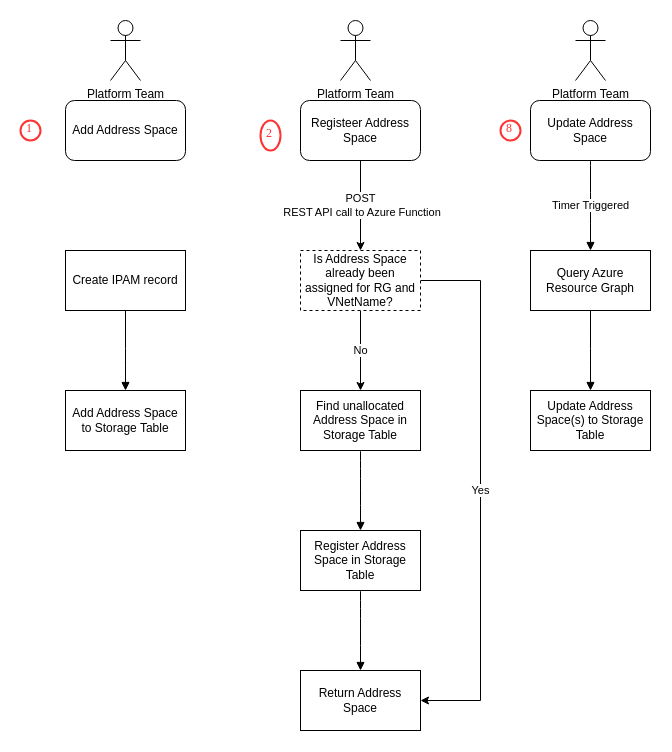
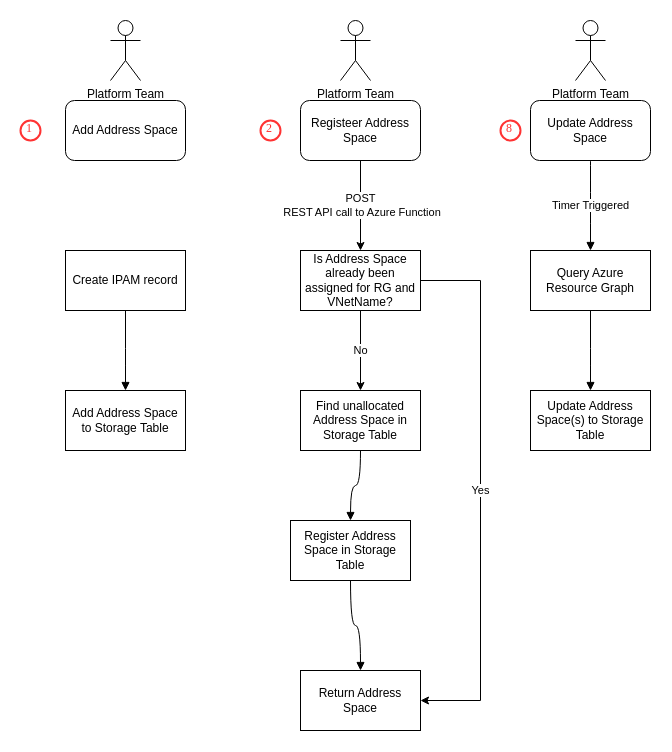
  <mxCell id="0" />
  <mxCell id="1" parent="0" />
  <mxCell id="2" value="&lt;span style=&quot;color: rgb(0 , 0 , 0) ; font-family: &amp;#34;helvetica&amp;#34; ; font-size: 11px ; font-style: normal ; font-weight: 400 ; letter-spacing: normal ; text-align: center ; text-indent: 0px ; text-transform: none ; word-spacing: 0px ; background-color: rgb(255 , 255 , 255) ; display: inline ; float: none&quot;&gt;POST&lt;br&gt;&amp;nbsp;REST API call to Azure Function&lt;/span&gt;" style="edgeStyle=orthogonalEdgeStyle;rounded=0;orthogonalLoop=1;jettySize=auto;html=1;" parent="1" source="3" target="23" edge="1"><mxGeometry relative="1" as="geometry" /></mxCell>
  <mxCell id="3" value="Registeer Address Space" style="rounded=1;whiteSpace=wrap;html=1;" parent="1" vertex="1"><mxGeometry x="300" y="100" width="120" height="60" as="geometry" /></mxCell>
  <mxCell id="4" value="" style="edgeStyle=orthogonalEdgeStyle;curved=1;rounded=0;orthogonalLoop=1;jettySize=auto;html=1;startArrow=none;startFill=0;endArrow=block;endFill=1;entryX=0.5;entryY=0;entryDx=0;entryDy=0;" parent="1" source="5" target="20" edge="1"><mxGeometry relative="1" as="geometry" /></mxCell>
  <mxCell id="5" value="Find unallocated Address Space in Storage Table" style="rounded=0;whiteSpace=wrap;html=1;" parent="1" vertex="1"><mxGeometry x="300" y="390" width="120" height="60" as="geometry" /></mxCell>
  <mxCell id="6" value="Return Address Space" style="whiteSpace=wrap;html=1;rounded=0;" parent="1" vertex="1"><mxGeometry x="300" y="670" width="120" height="60" as="geometry" /></mxCell>
  <mxCell id="7" value="Add Address Space" style="rounded=1;whiteSpace=wrap;html=1;" parent="1" vertex="1"><mxGeometry x="65" y="100" width="120" height="60" as="geometry" /></mxCell>
  <mxCell id="8" value="" style="edgeStyle=orthogonalEdgeStyle;curved=1;rounded=0;orthogonalLoop=1;jettySize=auto;html=1;startArrow=none;startFill=0;endArrow=block;endFill=1;" parent="1" source="9" edge="1"><mxGeometry relative="1" as="geometry"><mxPoint x="125" y="390" as="targetPoint" /></mxGeometry></mxCell>
  <mxCell id="9" value="Create IPAM record" style="rounded=0;whiteSpace=wrap;html=1;" parent="1" vertex="1"><mxGeometry x="65" y="250" width="120" height="60" as="geometry" /></mxCell>
  <mxCell id="10" value="Add Address Space to Storage Table" style="rounded=0;whiteSpace=wrap;html=1;" parent="1" vertex="1"><mxGeometry x="65" y="390" width="120" height="60" as="geometry" /></mxCell>
  <mxCell id="11" value="Timer Triggered" style="edgeStyle=orthogonalEdgeStyle;curved=1;rounded=0;orthogonalLoop=1;jettySize=auto;html=1;startArrow=none;startFill=0;endArrow=block;endFill=1;" parent="1" source="12" target="14" edge="1"><mxGeometry relative="1" as="geometry" /></mxCell>
  <mxCell id="12" value="Update Address Space" style="rounded=1;whiteSpace=wrap;html=1;" parent="1" vertex="1"><mxGeometry x="530" y="100" width="120" height="60" as="geometry" /></mxCell>
  <mxCell id="13" value="" style="edgeStyle=orthogonalEdgeStyle;curved=1;rounded=0;orthogonalLoop=1;jettySize=auto;html=1;startArrow=none;startFill=0;endArrow=block;endFill=1;" parent="1" source="14" edge="1"><mxGeometry relative="1" as="geometry"><mxPoint x="590" y="390" as="targetPoint" /></mxGeometry></mxCell>
  <mxCell id="14" value="Query Azure Resource Graph" style="rounded=0;whiteSpace=wrap;html=1;" parent="1" vertex="1"><mxGeometry x="530" y="250" width="120" height="60" as="geometry" /></mxCell>
  <mxCell id="15" value="Update Address Space(s) to Storage Table" style="rounded=0;whiteSpace=wrap;html=1;" parent="1" vertex="1"><mxGeometry x="530" y="390" width="120" height="60" as="geometry" /></mxCell>
  <mxCell id="16" value="Platform Team" style="shape=umlActor;verticalLabelPosition=bottom;verticalAlign=top;html=1;outlineConnect=0;" parent="1" vertex="1"><mxGeometry x="110" y="20" width="30" height="60" as="geometry" /></mxCell>
  <mxCell id="17" value="Platform Team" style="shape=umlActor;verticalLabelPosition=bottom;verticalAlign=top;html=1;outlineConnect=0;" parent="1" vertex="1"><mxGeometry x="340" y="20" width="30" height="60" as="geometry" /></mxCell>
  <mxCell id="18" value="Platform Team" style="shape=umlActor;verticalLabelPosition=bottom;verticalAlign=top;html=1;outlineConnect=0;" parent="1" vertex="1"><mxGeometry x="575" y="20" width="30" height="60" as="geometry" /></mxCell>
  <mxCell id="19" value="" style="edgeStyle=orthogonalEdgeStyle;curved=1;rounded=0;orthogonalLoop=1;jettySize=auto;html=1;startArrow=none;startFill=0;endArrow=block;endFill=1;" parent="1" source="20" target="6" edge="1"><mxGeometry relative="1" as="geometry" /></mxCell>
- <mxCell id="20" value="Register Address Space in Storage Table" style="rounded=0;whiteSpace=wrap;html=1;" parent="1" vertex="1"><mxGeometry x="300" y="530" width="120" height="60" as="geometry" /></mxCell>
+ <mxCell id="20" value="Register Address Space in Storage Table" style="rounded=0;whiteSpace=wrap;html=1;" parent="1" vertex="1"><mxGeometry x="290" y="520" width="120" height="60" as="geometry" /></mxCell>
  <mxCell id="21" value="No" style="edgeStyle=orthogonalEdgeStyle;rounded=0;orthogonalLoop=1;jettySize=auto;html=1;" parent="1" source="23" target="5" edge="1"><mxGeometry relative="1" as="geometry" /></mxCell>
  <mxCell id="22" value="Yes" style="edgeStyle=orthogonalEdgeStyle;rounded=0;orthogonalLoop=1;jettySize=auto;html=1;entryX=1;entryY=0.5;entryDx=0;entryDy=0;" parent="1" source="23" target="6" edge="1"><mxGeometry relative="1" as="geometry"><mxPoint x="520" y="710" as="targetPoint" /><Array as="points"><mxPoint x="480" y="280" /><mxPoint x="480" y="700" /></Array></mxGeometry></mxCell>
- <mxCell id="23" value="Is Address Space already been assigned for RG and VNetName?" style="rounded=0;whiteSpace=wrap;html=1;dashed=1;" parent="1" vertex="1"><mxGeometry x="300" y="250" width="120" height="60" as="geometry" /></mxCell>
+ <mxCell id="23" value="Is Address Space already been assigned for RG and VNetName?" style="rounded=0;whiteSpace=wrap;html=1;" parent="1" vertex="1"><mxGeometry x="300" y="250" width="120" height="60" as="geometry" /></mxCell>
  <mxCell id="24" value="&lt;font color=&quot;#ff3333&quot;&gt;1&lt;/font&gt;" style="ellipse;whiteSpace=wrap;html=1;aspect=fixed;strokeWidth=2;fontFamily=Tahoma;spacingBottom=4;spacingRight=2;align=center;strokeColor=#FF3333;" vertex="1" parent="1"><mxGeometry x="20" y="120" width="20" height="20" as="geometry" /></mxCell>
- <mxCell id="25" value="&lt;font color=&quot;#ff3333&quot;&gt;2&lt;/font&gt;" style="ellipse;whiteSpace=wrap;html=1;aspect=fixed;strokeWidth=2;fontFamily=Tahoma;spacingBottom=4;spacingRight=2;align=center;strokeColor=#FF3333;" vertex="1" parent="1"><mxGeometry x="260" y="120" width="20" height="30" as="geometry" /></mxCell>
+ <mxCell id="25" value="&lt;font color=&quot;#ff3333&quot;&gt;2&lt;/font&gt;" style="ellipse;whiteSpace=wrap;html=1;aspect=fixed;strokeWidth=2;fontFamily=Tahoma;spacingBottom=4;spacingRight=2;align=center;strokeColor=#FF3333;" vertex="1" parent="1"><mxGeometry x="260" y="120" width="20" height="20" as="geometry" /></mxCell>
  <mxCell id="26" value="&lt;font color=&quot;#ff3333&quot;&gt;8&lt;/font&gt;" style="ellipse;whiteSpace=wrap;html=1;aspect=fixed;strokeWidth=2;fontFamily=Tahoma;spacingBottom=4;spacingRight=2;strokeColor=#FF3333;" vertex="1" parent="1"><mxGeometry x="500" y="120" width="20" height="20" as="geometry" /></mxCell>
